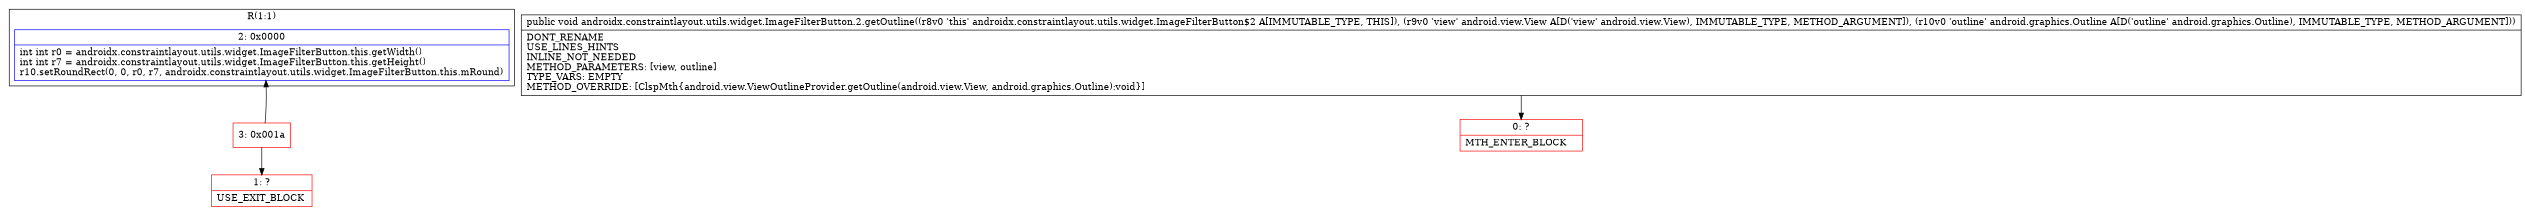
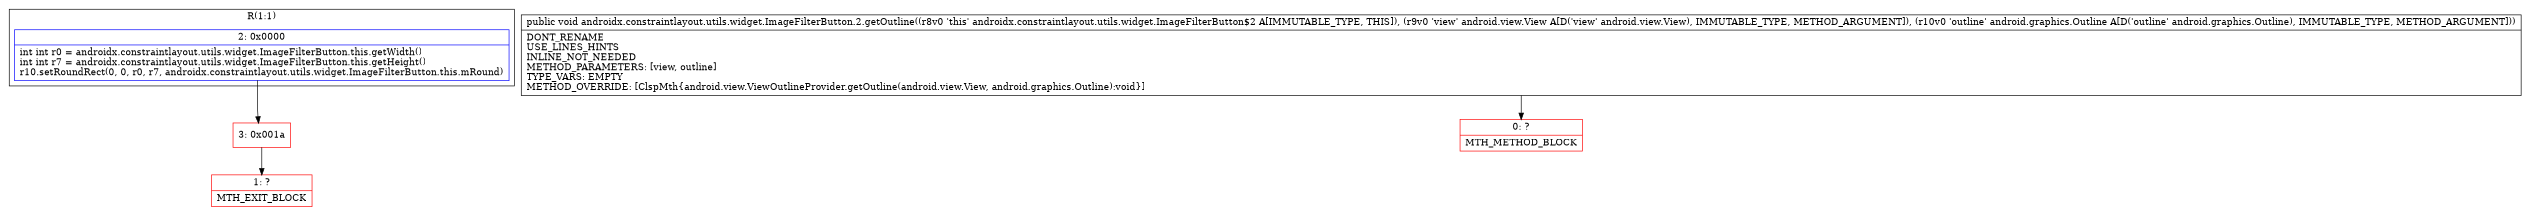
  digraph {
    node [color=red shape=record]
    n1 [color=blue label="{2\:\ 0x0000|int int r0 = androidx.constraintlayout.utils.widget.ImageFilterButton.this.getWidth()\lint int r7 = androidx.constraintlayout.utils.widget.ImageFilterButton.this.getHeight()\lr10.setRoundRect(0, 0, r0, r7, androidx.constraintlayout.utils.widget.ImageFilterButton.this.mRound)\l}"]
    n2 [label="{3\:\ 0x001a}"]
-   n3 [label="{1\:\ ?|USE_EXIT_BLOCK\l}"]
-   n4 [label="{0\:\ ?|MTH_ENTER_BLOCK\l}"]
+   n3 [label="{1\:\ ?|MTH_EXIT_BLOCK\l}"]
+   n4 [label="{0\:\ ?|MTH_METHOD_BLOCK\l}"]
    n5 [label="{public void androidx.constraintlayout.utils.widget.ImageFilterButton.2.getOutline((r8v0 'this' androidx.constraintlayout.utils.widget.ImageFilterButton$2 A[IMMUTABLE_TYPE, THIS]), (r9v0 'view' android.view.View A[D('view' android.view.View), IMMUTABLE_TYPE, METHOD_ARGUMENT]), (r10v0 'outline' android.graphics.Outline A[D('outline' android.graphics.Outline), IMMUTABLE_TYPE, METHOD_ARGUMENT]))  | DONT_RENAME\lUSE_LINES_HINTS\lINLINE_NOT_NEEDED\lMETHOD_PARAMETERS: [view, outline]\lTYPE_VARS: EMPTY\lMETHOD_OVERRIDE: [ClspMth\{android.view.ViewOutlineProvider.getOutline(android.view.View, android.graphics.Outline):void\}]\l}" color=""]
    subgraph cluster_1 {
      label="R(1:1)"
      n1
    }
-   n2 -> n1
+   n1 -> n2
    n2 -> n3
    n5 -> n4
  }
